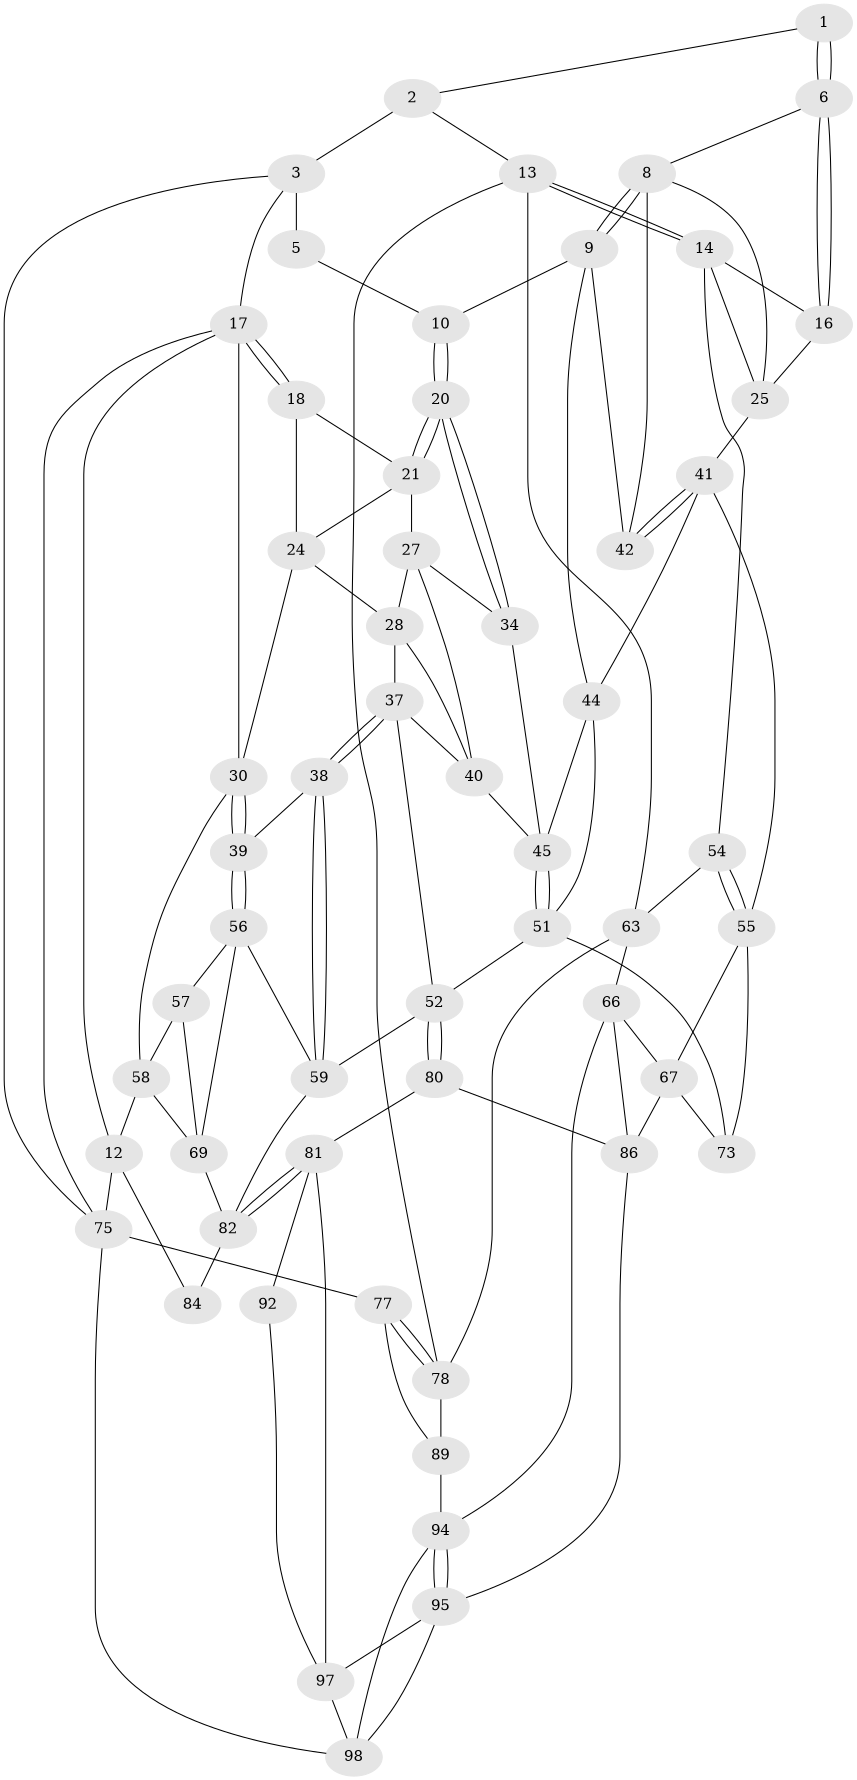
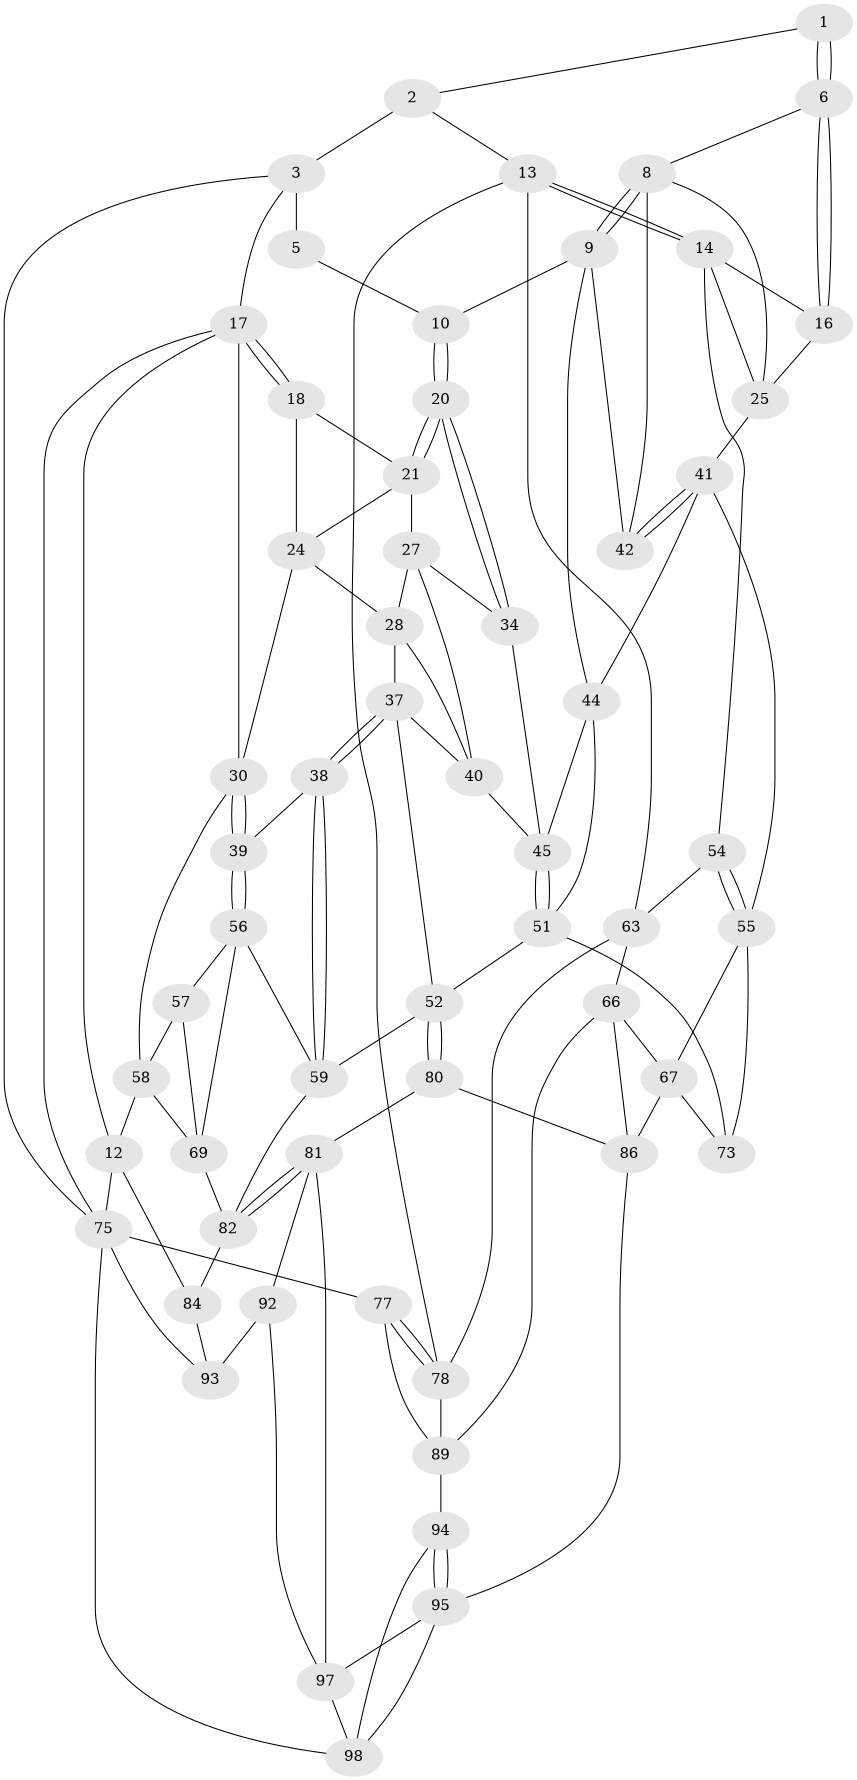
  graph {
    node [color=gray90 style=filled]
    2 [super="+12"]
    1
    6 [super="+7"]
    3 [super="+4"]
    13 [super="+62"]
    8 [super="+26"]
    16 [super="+23"]
    5
    17 [super="+32"]
    75 [super="+76"]
    14 [super="+15"]
    63 [super="+65"]
    78 [super="+88"]
    10 [super="+11"]
    18 [super="+19"]
    30 [super="+31"]
    n17 [label=12 super="+74"]
    77
+   93 [super="+102"]
    98 [super="+99"]
    20
    9 [super="+43"]
    25 [super="+33"]
    42
    44 [super="+50"]
    41 [super="+49"]
    45 [super="+46"]
    51 [super="+64"]
    21 [super="+22"]
    34
    54
    66 [super="+85"]
    89 [super="+90"]
    55 [super="+68"]
    24 [super="+29"]
    39
    58 [super="+71"]
    84
    27 [super="+35"]
    28 [super="+36"]
    40 [super="+47"]
    37 [super="+48"]
    38
    52 [super="+53"]
    56 [super="+61"]
    69 [super="+70"]
    59 [super="+60"]
    80
    82 [super="+83"]
    57
    73
    67 [super="+79"]
    86 [super="+87"]
    81 [super="+91"]
    95 [super="+96"]
    94
    92 [super="+101"]
    97 [super="+100"]
    2 -- 3 [weight=2]
    2 -- 13
    1 -- 2
    1 -- 6
    1 -- 6
    6 -- 8
    6 -- 16 [weight=2]
    6 -- 16
    3 -- 5
    3 -- 17
    3 -- 75
    13 -- 14
    13 -- 14
    13 -- 63
    13 -- 78
    8 -- 9
    8 -- 9
    8 -- 25
    8 -- 42
    16 -- 25
    5 -- 10
    17 -- 75
    17 -- 18
    17 -- 18
    17 -- 30
    17 -- n17
    75 -- 77
+   75 -- 93
    75 -- 98
    14 -- 16
    14 -- 25
    14 -- 54
    63 -- 78
    63 -- 66
    78 -- 89
    10 -- 20
    10 -- 20
    18 -- 21
    18 -- 24
    30 -- 39
    30 -- 39
    30 -- 58
    n17 -- 75
    n17 -- 84
    77 -- 78
    77 -- 78
    77 -- 89
    20 -- 21
    20 -- 21
    20 -- 34
    20 -- 34
    9 -- 10
    9 -- 42
    9 -- 44
    25 -- 41
    44 -- 45
    44 -- 51
    41 -- 42
    41 -- 42
    41 -- 44
    41 -- 55
    45 -- 51
    45 -- 51
    51 -- 52
    51 -- 73
    21 -- 24
    21 -- 27
    34 -- 45
    54 -- 63
    54 -- 55
    54 -- 55
-   66 -- 94
+   66 -- 89
    66 -- 67
    66 -- 86
    89 -- 94
    55 -- 73
    55 -- 67
    24 -- 30
    24 -- 28
    39 -- 56
    39 -- 56
    58 -- n17
    58 -- 69
+   84 -- 93
    27 -- 34
    27 -- 28
    27 -- 40
    28 -- 40
    28 -- 37
    40 -- 45
    37 -- 40
    37 -- 38
    37 -- 38
    37 -- 52
    38 -- 39
    38 -- 59
    38 -- 59
    52 -- 59
    52 -- 80
    52 -- 80
    56 -- 69
    56 -- 59
    56 -- 57
    69 -- 82
    59 -- 82
    80 -- 86
    80 -- 81
    82 -- 84
    57 -- 58
    57 -- 69
    67 -- 73
    67 -- 86
    86 -- 95
    81 -- 82
    81 -- 82
    81 -- 92
    81 -- 97
    95 -- 98
    95 -- 97
    94 -- 98
    94 -- 95
    94 -- 95
+   92 -- 93 [weight=2]
    92 -- 97
    97 -- 98
  }
